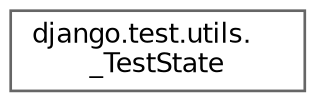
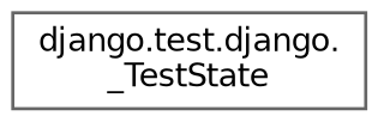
  digraph {
    rankdir=LR
-   n1 [color=grey40 fillcolor=white fontname=Helvetica fontsize=10 height=0.2 label="django.test.utils.\l_TestState" shape=box style=filled width=0.4]
+   n1 [color=grey40 fillcolor=white fontname=Helvetica fontsize=10 height=0.2 label="django.test.django.\l_TestState" shape=box style=filled width=0.4]
  }
